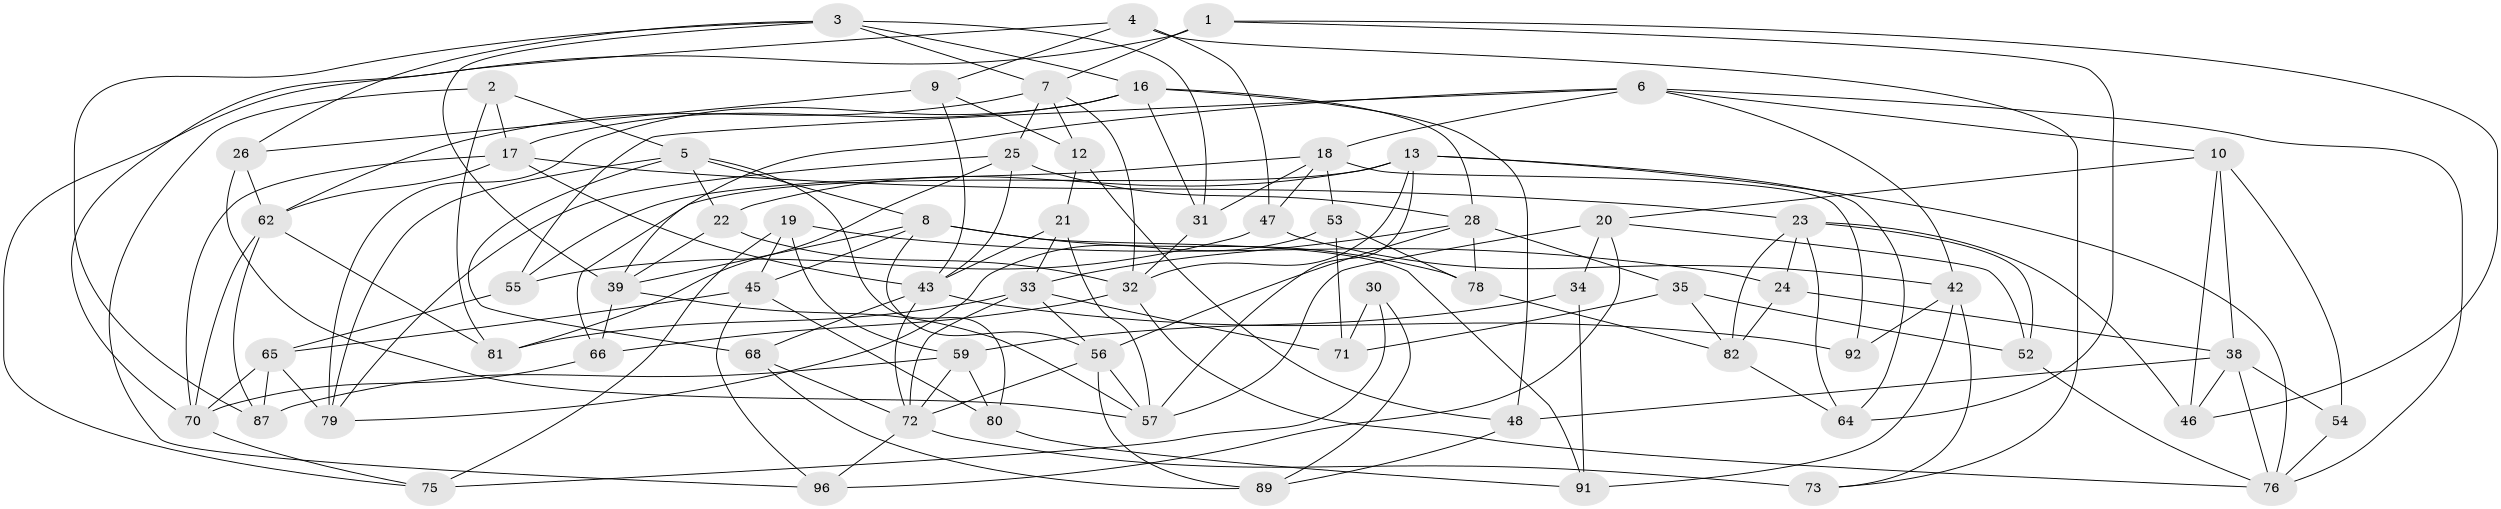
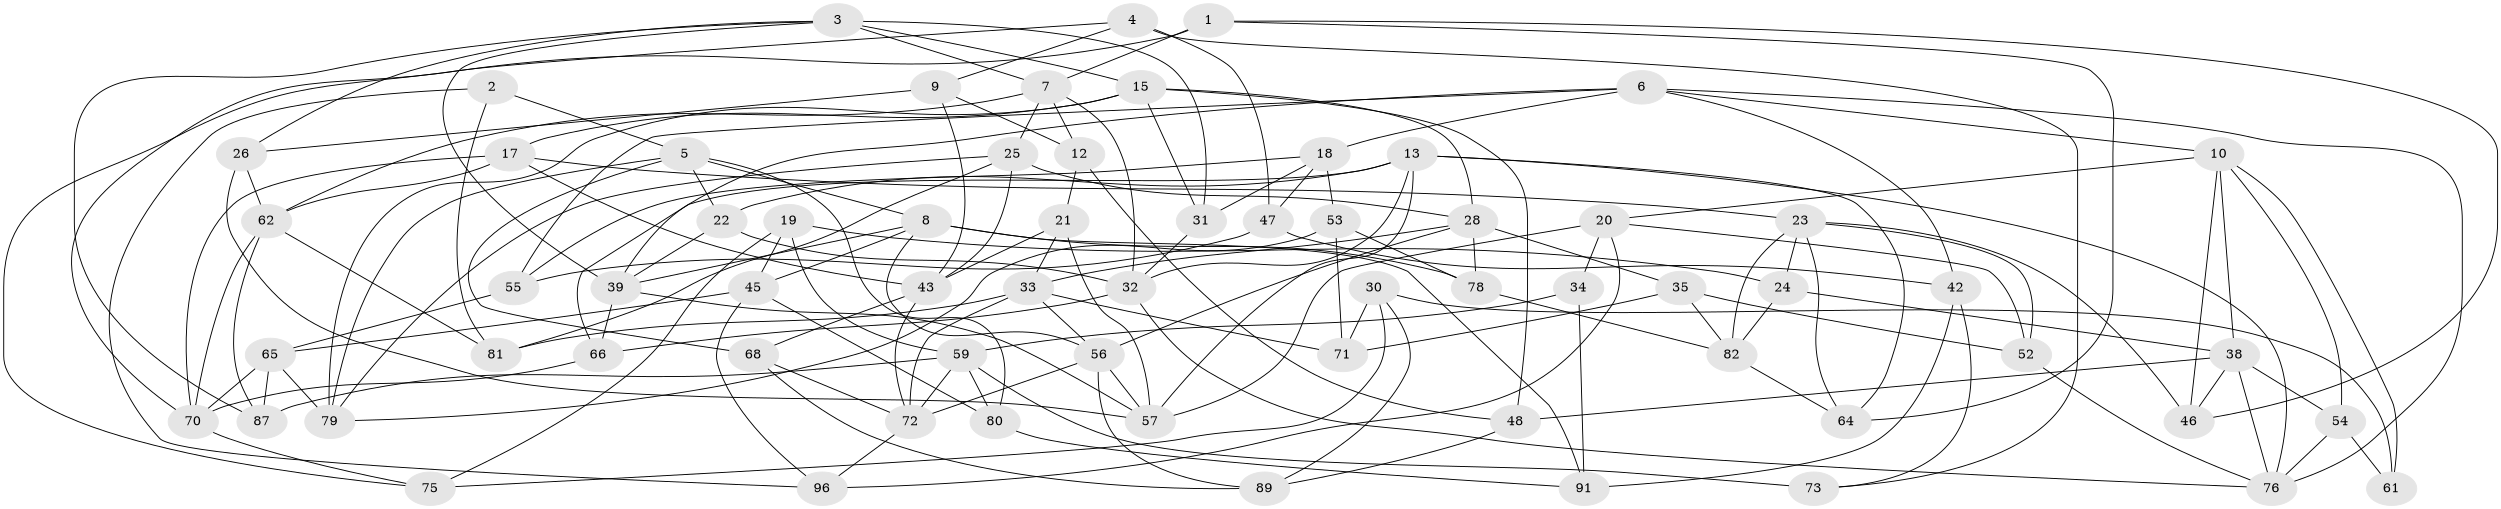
  graph {
    node [color=gray90 style=filled]
    7 [super="+40"]
    12
    25 [super="+50"]
    32 [super="+63"]
    62 [super="+95"]
    1
    46
    64
    75
    5 [super="+27"]
    8 [super="+51"]
    22
    68
    79 [super="+93"]
    n15 [label=80]
    2
    17 [super="+36"]
    81
    96
    70 [super="+85"]
    43 [super="+74"]
    23 [super="+58"]
    3 [super="+29"]
-   15 [super="+16" label=16]
+   15 [super="+16"]
    26
    31
    39 [super="+77"]
    n28 [label=87]
    48
    28 [super="+49"]
    57 [super="+80"]
    66
    4
    9
    47
    73
    42
    55
    45 [super="+84"]
    56 [super="+90"]
    78
    91
    89
    72 [super="+88"]
    6 [super="+11"]
    10 [super="+14"]
    18 [super="+69"]
    76 [super="+87"]
    20 [super="+44"]
    38 [super="+60"]
    54
-   92
+   61
    53
    65 [super="+94"]
    21
    82
    34
    52
    33 [super="+41"]
    13 [super="+37"]
    35
    24
    71
    19
    59 [super="+86"]
    30
    7 -- 12
    7 -- 25
    7 -- 32
    7 -- 62
    12 -- 48
    12 -- 21
    25 -- 79
    25 -- 81
    25 -- 43
    25 -- 28
    32 -- 66
    32 -- 76
    62 -- 81
    62 -- 70
    62 -- n28
    1 -- 7
    1 -- 46
    1 -- 64
    1 -- 75
    5 -- 8
    5 -- 22
    5 -- 68
    5 -- 79
    5 -- n15
    8 -- 39
    8 -- 45
    8 -- 56
    8 -- 78
    8 -- 91
    22 -- 32
    22 -- 39
    68 -- 89
    68 -- 72
    n15 -- 91
    2 -- 5
-   2 -- 17
    2 -- 81
    2 -- 96
    17 -- 62
    17 -- 70
    17 -- 43
    17 -- 23
    70 -- 75
    43 -- 68
    43 -- 72
-   43 -- 92
    23 -- 46
    23 -- 64
    23 -- 82
    23 -- 52
    23 -- 24
    3 -- 7
    3 -- 15
    3 -- 26
    3 -- 31
    3 -- 39
    3 -- n28
    15 -- 79
    15 -- 17
    15 -- 31
    15 -- 48
    15 -- 28
    26 -- 62
    26 -- 57
    31 -- 32
    39 -- 57
    39 -- 66
    48 -- 89
    28 -- 56
    28 -- 78
    28 -- 33
    28 -- 35
    66 -- 70
    4 -- 70
    4 -- 9
    4 -- 47
    4 -- 73
    9 -- 12
    9 -- 43
    9 -- 26
    47 -- 42
    47 -- 55
    42 -- 73
    42 -- 91
-   42 -- 92
    55 -- 65
    45 -- n15
    45 -- 96
    45 -- 65
    56 -- 57
    56 -- 89
    56 -- 72
    78 -- 82
    72 -- 96
    6 -- 39
    6 -- 42
    6 -- 55
    6 -- 10
    6 -- 18
    6 -- 76
    10 -- 46
    10 -- 20
    10 -- 38
    10 -- 54
+   10 -- 61
    18 -- 31
    18 -- 47
    18 -- 55
-   18 -- 92
    18 -- 53
    20 -- 96
    20 -- 57
    20 -- 34 [weight=2]
    20 -- 52
    38 -- 46
    38 -- 48
    38 -- 76
    38 -- 54
    54 -- 76
+   54 -- 61
    53 -- 79
    53 -- 78
    53 -- 71
    65 -- 79 [weight=2]
    65 -- 70
    65 -- n28
    21 -- 43
    21 -- 57
    21 -- 33
    82 -- 64
    34 -- 91
    34 -- 59
    52 -- 76
    33 -- 81
    33 -- 56
    33 -- 72
    33 -- 71
    13 -- 32
    13 -- 64
    13 -- 22
    13 -- 57
    13 -- 66
    13 -- 76
    35 -- 82
    35 -- 52
    35 -- 71
    24 -- 38
    24 -- 82
    19 -- 75
    19 -- 45
    19 -- 24
    19 -- 59
    59 -- n15
    59 -- n28
-   72 -- 73
+   59 -- 73
    59 -- 72
    30 -- 75
    30 -- 89
+   30 -- 61
    30 -- 71
  }
